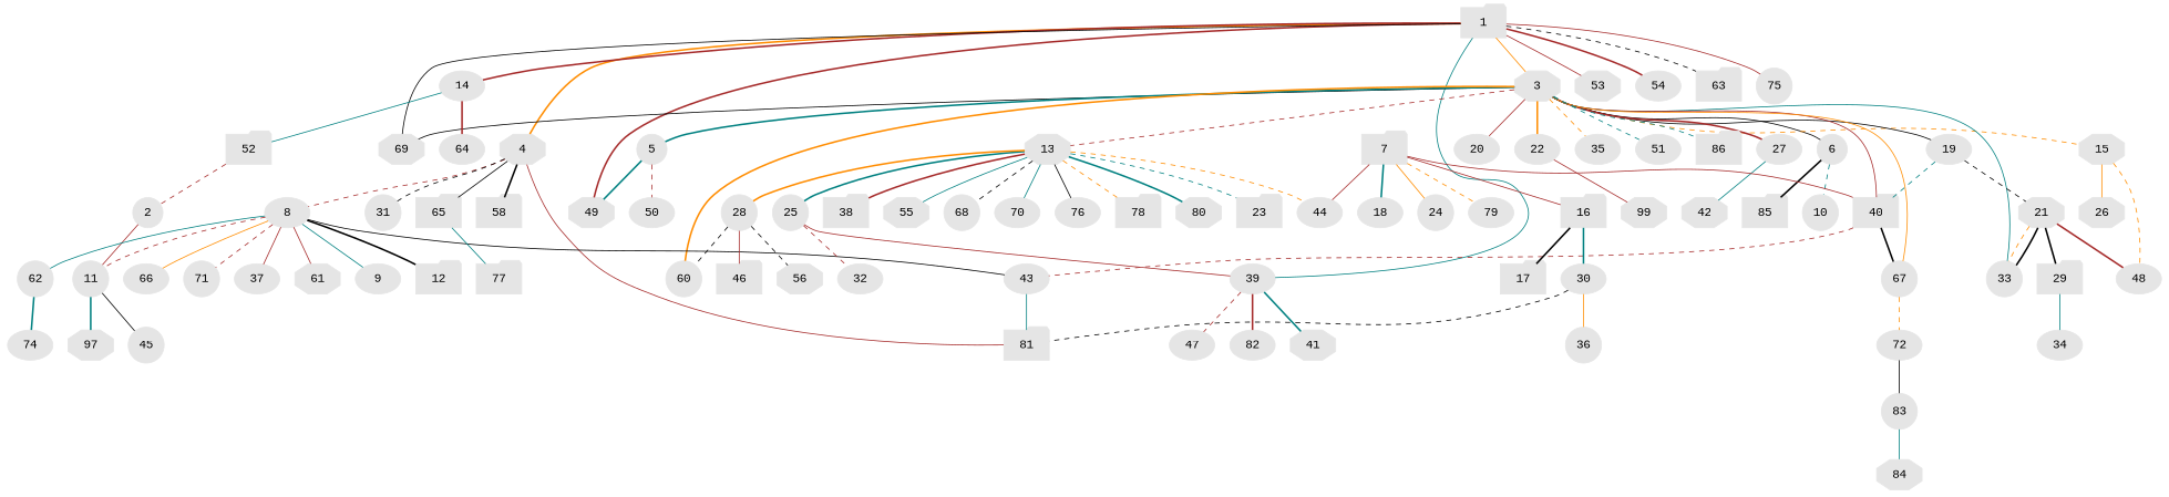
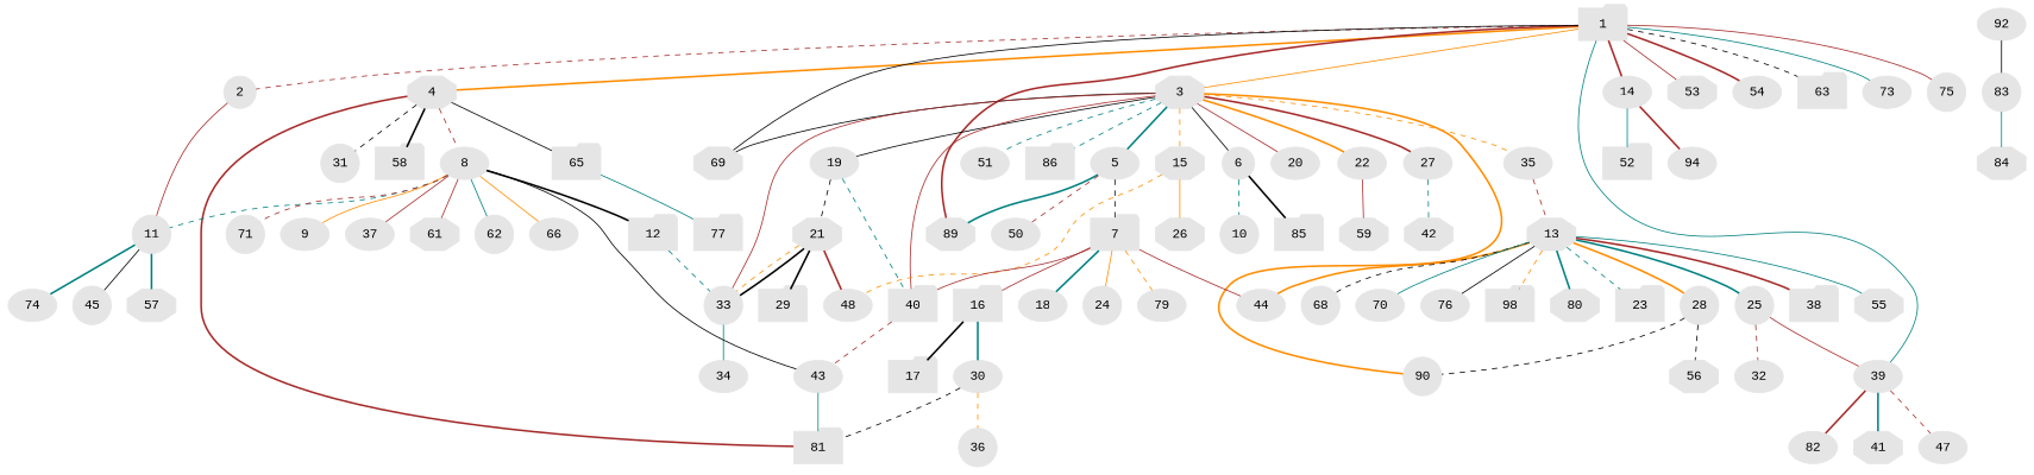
  graph {
    fontname="Liberation Mono"
    node [color=gray90 fontname="Liberation Mono" shape=ellipse style=filled]
    edge [color=brown fontname="Liberation Mono" style=solid]
    1 [shape=folder]
    2 [shape=circle]
    3 [shape=octagon]
    4 [shape=octagon]
    14
    39
-   49 [shape=octagon]
+   49 [shape=octagon label=89]
    53 [shape=octagon]
    54
    63 [shape=folder]
    69 [shape=octagon]
+   73
    75 [shape=circle]
    11 [shape=circle]
-   5 [shape=circle]
+   5
    6 [shape=circle]
    13 [shape=octagon]
    15 [shape=octagon]
    19
    20
    22
    27
    33 [shape=circle]
    35
    40 [shape=folder]
    51
-   60 [shape=circle]
-   67 [shape=circle]
+   60 [shape=circle label=90]
    86 [shape=folder]
    8
    31 [shape=circle]
    58 [shape=folder]
    65 [shape=folder]
    81 [shape=folder]
    52 [shape=folder]
-   64
+   64 [label=94]
    41 [shape=octagon]
    47
    82
    45 [shape=circle]
-   57 [shape=octagon label=97]
+   57 [shape=octagon]
    74
    7 [shape=folder]
    50
    10 [shape=circle]
    85 [shape=folder]
    44
    23 [shape=folder]
    25 [shape=circle]
    28 [shape=circle]
    38 [shape=folder]
    55 [shape=octagon]
    68 [shape=circle]
    70
    76
-   78 [shape=folder]
+   78 [shape=folder label=98]
    80 [shape=octagon]
    26 [shape=octagon]
    48
    21 [shape=octagon]
-   59 [shape=octagon label=99]
+   59 [shape=octagon]
    42 [shape=octagon]
    43
-   72
+   72 [label=92]
    9
    12 [shape=folder]
    37
    61 [shape=octagon]
    62 [shape=circle]
    66
    71 [shape=circle]
    77 [shape=folder]
    16 [shape=folder]
    18
    24 [shape=circle]
    79
    17 [shape=folder]
    30
    32
-   46 [shape=folder]
    56 [shape=octagon]
    36 [shape=circle]
    29 [shape=folder]
    34
    83 [shape=circle]
    84 [shape=octagon]
-   52 -- 2 [style=dashed]
+   1 -- 2 [style=dashed]
    1 -- 3 [color=darkorange]
    1 -- 4 [color=darkorange style=bold]
    1 -- 14 [style=bold]
    1 -- 39 [color=teal]
    1 -- 49 [style=bold]
    1 -- 53
    1 -- 54 [style=bold]
    1 -- 63 [color=black style=dashed]
    1 -- 69 [color=black]
+   1 -- 73 [color=teal]
    1 -- 75
    2 -- 11
    3 -- 69 [color=black]
    3 -- 5 [color=teal style=bold]
    3 -- 6 [color=black]
-   3 -- 13 [style=dashed]
+   35 -- 13 [style=dashed]
    3 -- 15 [color=darkorange style=dashed]
    3 -- 19 [color=black]
    3 -- 20
    3 -- 22 [color=darkorange style=bold]
    3 -- 27 [style=bold]
-   3 -- 33 [color=teal]
+   3 -- 33
    3 -- 35 [color=darkorange style=dashed]
    3 -- 40
    3 -- 51 [color=teal style=dashed]
    3 -- 60 [color=darkorange style=bold]
-   3 -- 67 [color=darkorange]
    3 -- 86 [color=teal style=dashed]
    4 -- 8 [style=dashed]
    4 -- 31 [color=black style=dashed]
    4 -- 58 [color=black style=bold]
    4 -- 65 [color=black]
-   4 -- 81
+   4 -- 81 [style=bold]
    14 -- 52 [color=teal]
    14 -- 64 [style=bold]
    39 -- 41 [color=teal style=bold]
    39 -- 47 [style=dashed]
    39 -- 82 [style=bold]
    11 -- 45 [color=black]
    11 -- 57 [color=teal style=bold]
-   62 -- 74 [color=teal style=bold]
+   11 -- 74 [color=teal style=bold]
    5 -- 49 [color=teal style=bold]
+   5 -- 7 [color=black style=dashed]
    5 -- 50 [style=dashed]
    6 -- 10 [color=teal style=dashed]
    6 -- 85 [color=black style=bold]
-   13 -- 44 [color=darkorange style=dashed]
+   13 -- 44 [color=darkorange style=bold]
    13 -- 23 [color=teal style=dashed]
    13 -- 25 [color=teal style=bold]
    13 -- 28 [color=darkorange style=bold]
    13 -- 38 [style=bold]
    13 -- 55 [color=teal]
    13 -- 68 [color=black style=dashed]
    13 -- 70 [color=teal]
    13 -- 76 [color=black]
    13 -- 78 [color=darkorange style=dashed]
    13 -- 80 [color=teal style=bold]
    15 -- 26 [color=darkorange]
    15 -- 48 [color=darkorange style=dashed]
    19 -- 40 [color=teal style=dashed]
    19 -- 21 [color=black style=dashed]
    22 -- 59
-   27 -- 42 [color=teal]
-   40 -- 67 [color=black style=bold]
+   27 -- 42 [color=teal style=dashed]
    40 -- 43 [style=dashed]
-   67 -- 72 [color=darkorange style=dashed]
-   8 -- 11 [style=dashed]
+   8 -- 11 [color=teal style=dashed]
    8 -- 43 [color=black]
-   8 -- 9 [color=teal]
+   8 -- 9 [color=darkorange]
    8 -- 12 [color=black style=bold]
    8 -- 37
    8 -- 61
    8 -- 62 [color=teal]
    8 -- 66 [color=darkorange]
    8 -- 71 [style=dashed]
    65 -- 77 [color=teal]
    7 -- 40
    7 -- 44
    7 -- 16
    7 -- 18 [color=teal style=bold]
    7 -- 24 [color=darkorange]
    7 -- 79 [color=darkorange style=dashed]
    25 -- 39
    25 -- 32 [style=dashed]
    28 -- 60 [color=black style=dashed]
-   28 -- 46
    28 -- 56 [color=black style=dashed]
    21 -- 33 [color=darkorange style=dashed]
    21 -- 33 [color=black style=bold]
    21 -- 48 [style=bold]
    21 -- 29 [color=black style=bold]
    43 -- 81 [color=teal]
    72 -- 83 [color=black]
+   12 -- 33 [color=teal style=dashed]
    16 -- 17 [color=black style=bold]
    16 -- 30 [color=teal style=bold]
    30 -- 81 [color=black style=dashed]
-   30 -- 36 [color=darkorange]
-   29 -- 34 [color=teal]
+   30 -- 36 [color=darkorange style=dashed]
+   33 -- 34 [color=teal]
    83 -- 84 [color=teal]
  }
